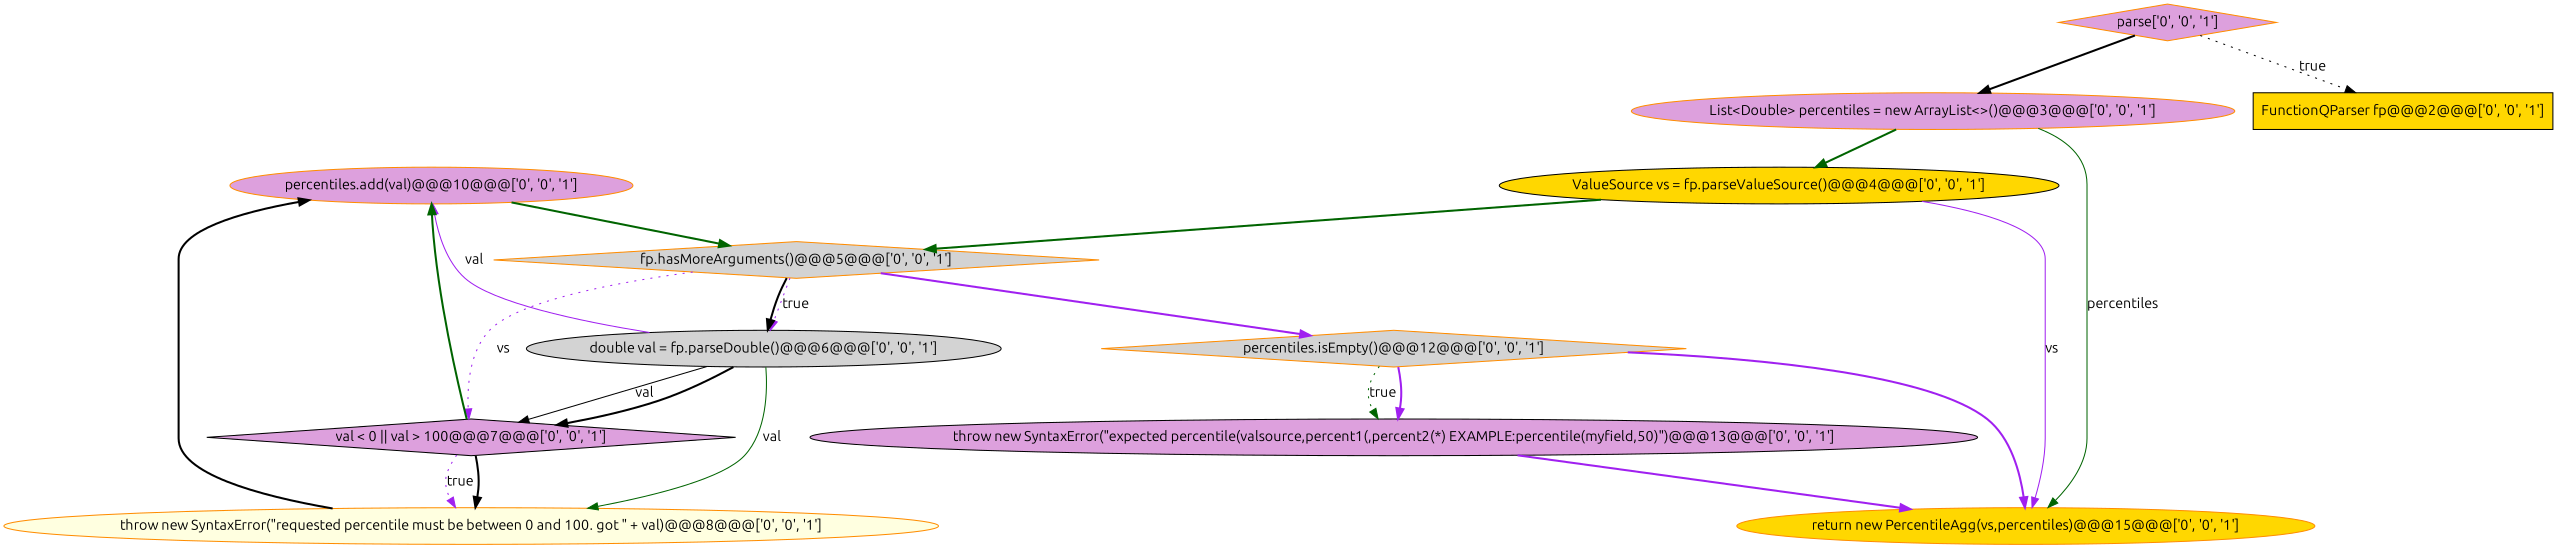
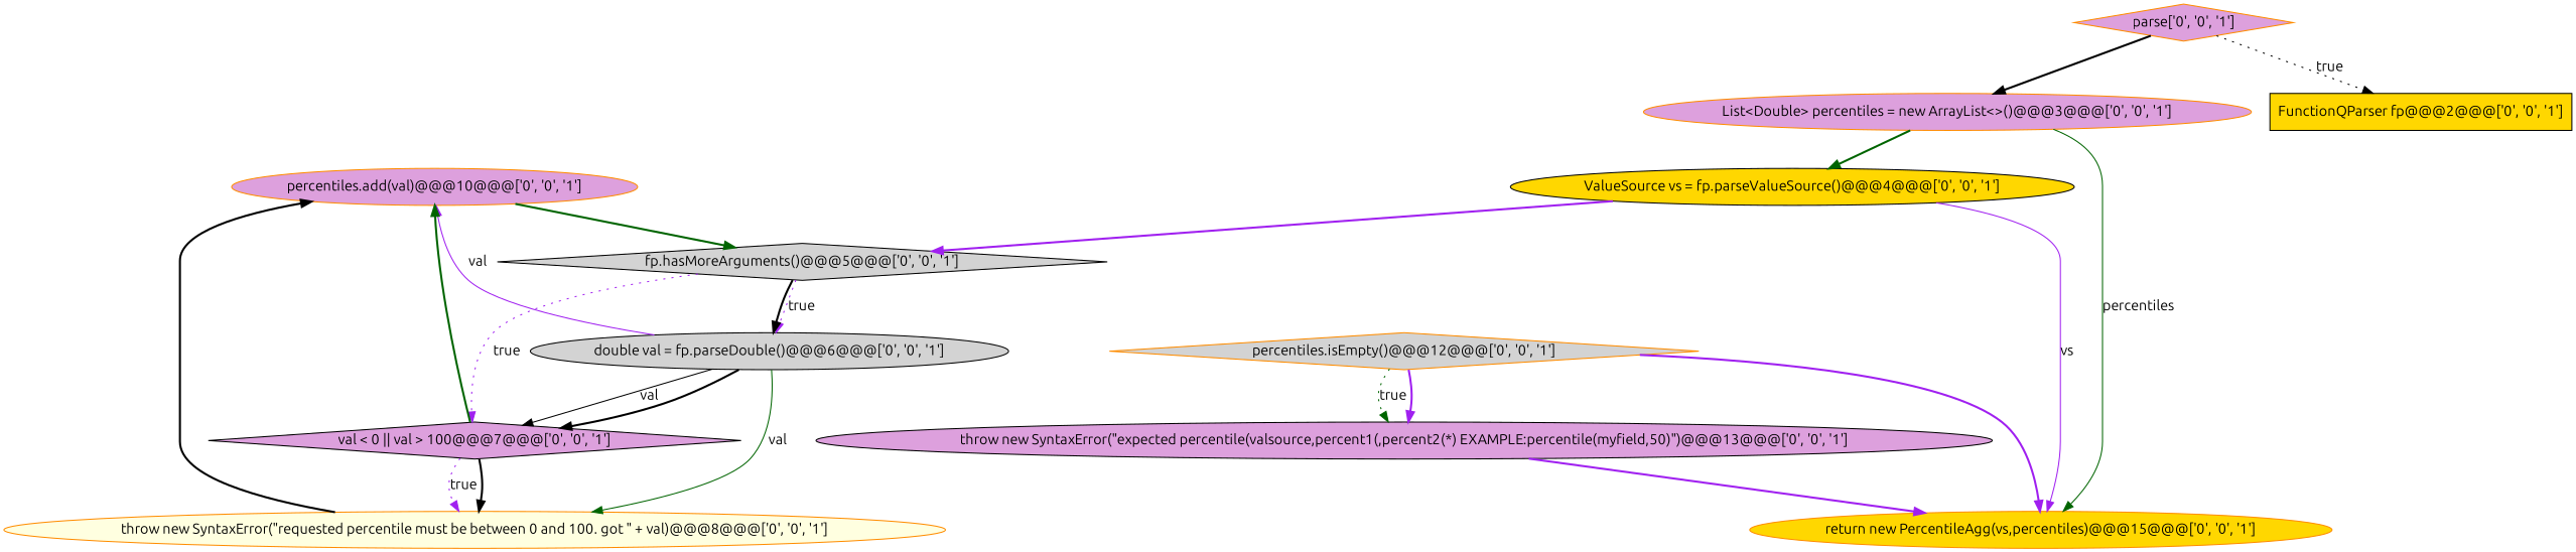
  digraph {
    fontname=Ubuntu
    node [color=darkorange fillcolor=plum fontname=Ubuntu shape=ellipse style=filled]
    edge [color=purple fontname=Ubuntu style=bold]
    n1 [label="percentiles.add(val)@@@10@@@['0', '0', '1']"]
-   n2 [fillcolor=lightgrey label="fp.hasMoreArguments()@@@5@@@['0', '0', '1']" shape=diamond]
+   n2 [color=black fillcolor=lightgrey label="fp.hasMoreArguments()@@@5@@@['0', '0', '1']" shape=diamond]
    n3 [color=black fillcolor=lightgrey label="double val = fp.parseDouble()@@@6@@@['0', '0', '1']"]
    n4 [color=black label="val < 0 || val > 100@@@7@@@['0', '0', '1']" shape=diamond]
    n5 [fillcolor=lightgrey label="percentiles.isEmpty()@@@12@@@['0', '0', '1']" shape=diamond]
    n6 [fillcolor=lightyellow label="throw new SyntaxError(\"requested percentile must be between 0 and 100. got \" + val)@@@8@@@['0', '0', '1']"]
    n7 [color=black fillcolor=gold label="ValueSource vs = fp.parseValueSource()@@@4@@@['0', '0', '1']"]
    n8 [fillcolor=gold label="return new PercentileAgg(vs,percentiles)@@@15@@@['0', '0', '1']"]
    n9 [color=black label="throw new SyntaxError(\"expected percentile(valsource,percent1(,percent2(*) EXAMPLE:percentile(myfield,50)\")@@@13@@@['0', '0', '1']"]
    n10 [label="parse['0', '0', '1']" shape=diamond]
    n11 [color=black fillcolor=gold label="FunctionQParser fp@@@2@@@['0', '0', '1']" shape=box]
    n12 [label="List<Double> percentiles = new ArrayList<>()@@@3@@@['0', '0', '1']"]
    n1 -> n2 [color=darkgreen]
    n2 -> n3 [label=true style=dotted]
    n2 -> n3 [color=black]
-   n2 -> n4 [label=vs style=dotted]
-   n2 -> n5
+   n2 -> n4 [label=true style=dotted]
    n3 -> n1 [label=val style=solid]
    n3 -> n4 [color=black label=val style=solid]
    n3 -> n4 [color=black]
    n3 -> n6 [color=darkgreen label=val style=solid]
    n4 -> n1 [color=darkgreen]
    n4 -> n6 [color=black]
    n4 -> n6 [label=true style=dotted]
    n5 -> n8
    n5 -> n9
    n5 -> n9 [color=darkgreen label=true style=dotted]
    n6 -> n1 [color=black]
-   n7 -> n2 [color=darkgreen]
+   n7 -> n2
    n7 -> n8 [label=vs style=solid]
    n9 -> n8
    n10 -> n11 [color=black label=true style=dotted]
    n10 -> n12 [color=black]
    n12 -> n7 [color=darkgreen]
    n12 -> n8 [color=darkgreen label=percentiles style=solid]
  }
